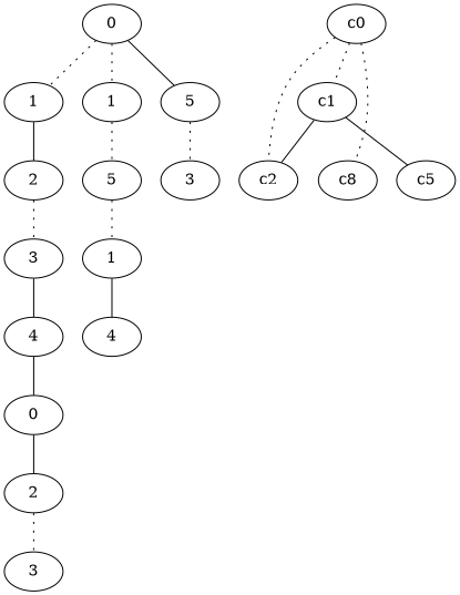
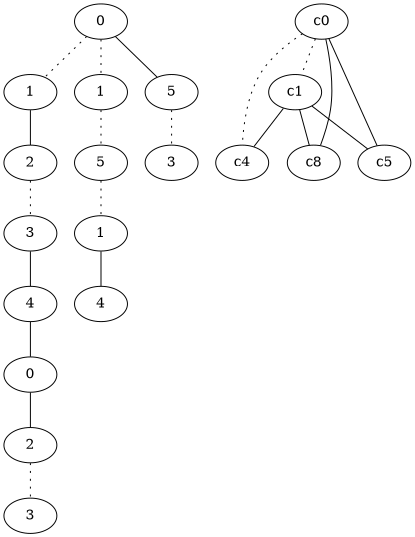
  graph {
    n1 [label=0]
    n2 [label=1]
    n3 [label=1]
    n4 [label=5]
    n5 [label=2]
    n6 [label=5]
    n7 [label=3]
    n8 [label=3]
    n9 [label=4]
    n10 [label=0]
    n11 [label=2]
    n12 [label=3]
    n13 [label=1]
    n14 [label=4]
    c0
    c1
-   c2
+   c2 [label=c4]
    n18 [label=c8]
    c5
    n1 -- n2 [style=dotted]
    n1 -- n3 [style=dotted]
    n1 -- n4
    n2 -- n5
    n3 -- n6 [style=dotted]
    n4 -- n7 [style=dotted]
    n5 -- n8 [style=dotted]
    n6 -- n13 [style=dotted]
    n8 -- n9
    n9 -- n10
    n10 -- n11
    n11 -- n12 [style=dotted]
    n13 -- n14
    c0 -- c1 [style=dotted]
    c0 -- c2 [style=dotted]
-   c0 -- n18 [style=dotted]
+   c0 -- n18
+   c0 -- c5
    c1 -- c2
+   c1 -- n18
    c1 -- c5 [style=solid]
  }
